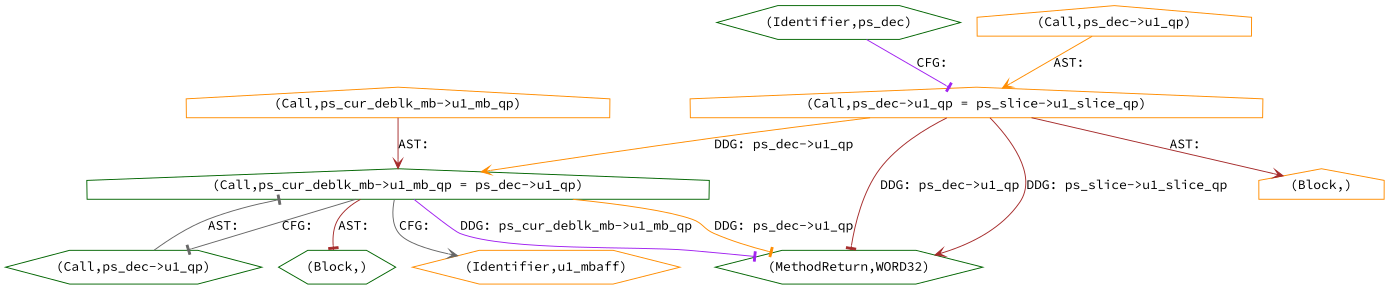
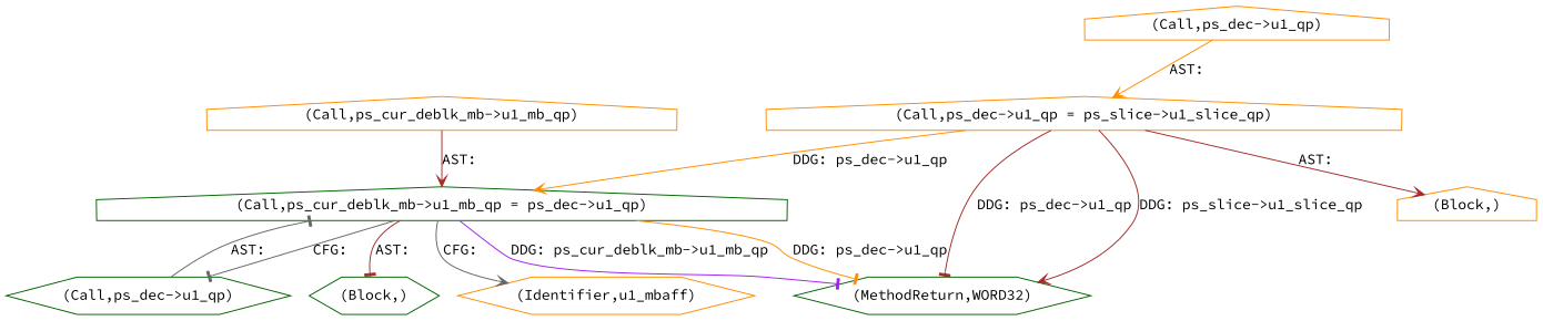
  digraph {
    fontname="Source Code Pro"
    node [color=darkorange fontname="Source Code Pro" shape=house]
    edge [arrowhead=tee color=brown fontname="Source Code Pro"]
    n1 [label="(Call,ps_dec->u1_qp = ps_slice->u1_slice_qp)"]
    n2 [color=darkgreen label="(Call,ps_cur_deblk_mb->u1_mb_qp = ps_dec->u1_qp)"]
    n3 [color=darkgreen label="(MethodReturn,WORD32)" shape=hexagon]
    n4 [label="(Block,)"]
    n5 [color=darkgreen label="(Call,ps_dec->u1_qp)" shape=hexagon]
    n6 [color=darkgreen label="(Block,)" shape=hexagon]
    n7 [label="(Identifier,u1_mbaff)" shape=hexagon]
-   n8 [color=darkgreen label="(Identifier,ps_dec)" shape=hexagon]
    n9 [label="(Call,ps_dec->u1_qp)"]
    n10 [label="(Call,ps_cur_deblk_mb->u1_mb_qp)"]
    n1 -> n2 [arrowhead=vee color=darkorange label="DDG: ps_dec->u1_qp"]
    n1 -> n3 [label="DDG: ps_dec->u1_qp"]
    n1 -> n3 [arrowhead=vee label="DDG: ps_slice->u1_slice_qp"]
    n1 -> n4 [arrowhead=vee label="AST: "]
    n2 -> n3 [color=purple label="DDG: ps_cur_deblk_mb->u1_mb_qp"]
    n2 -> n3 [color=darkorange label="DDG: ps_dec->u1_qp"]
    n2 -> n5 [color=gray40 label="CFG: "]
    n2 -> n6 [label="AST: "]
    n2 -> n7 [arrowhead=vee color=gray40 label="CFG: "]
    n5 -> n2 [color=gray40 label="AST: "]
-   n8 -> n1 [color=purple label="CFG: "]
    n9 -> n1 [arrowhead=vee color=darkorange label="AST: "]
    n10 -> n2 [arrowhead=vee label="AST: "]
  }
